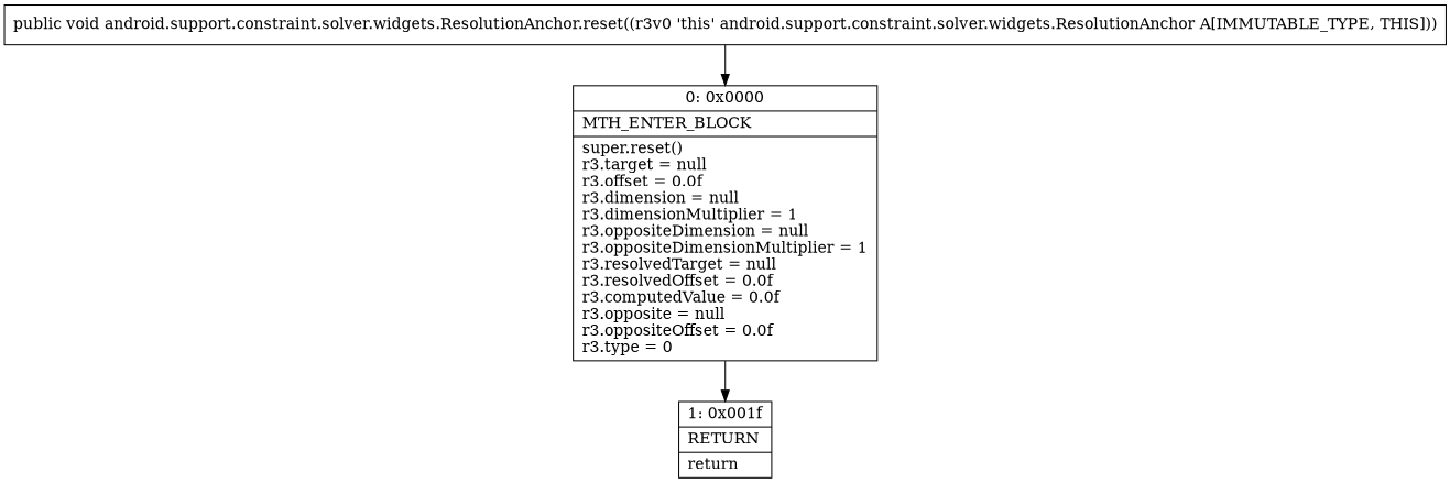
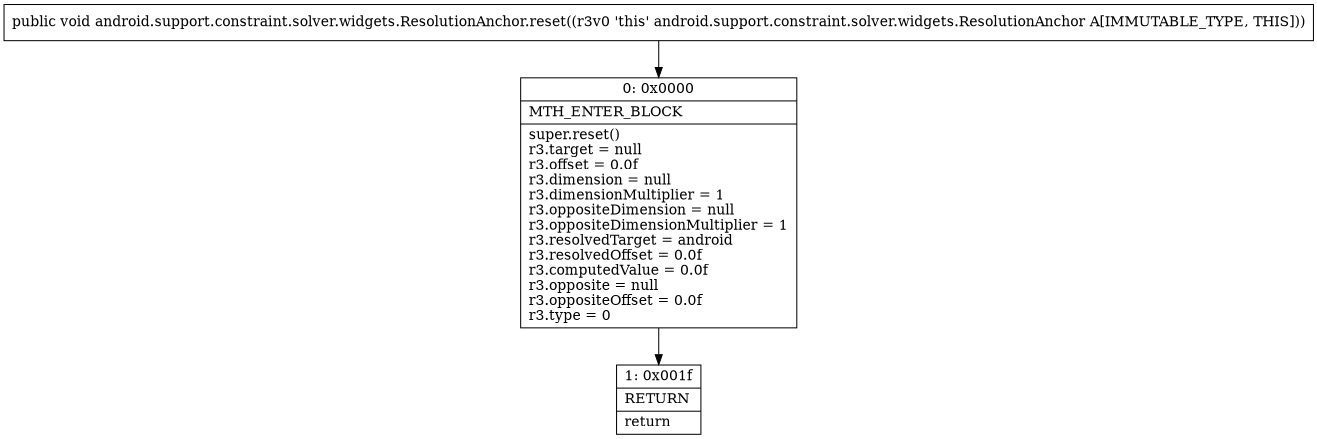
  digraph {
    node [shape=record]
-   n1 [label="{0\:\ 0x0000|MTH_ENTER_BLOCK\l|super.reset()\lr3.target = null\lr3.offset = 0.0f\lr3.dimension = null\lr3.dimensionMultiplier = 1\lr3.oppositeDimension = null\lr3.oppositeDimensionMultiplier = 1\lr3.resolvedTarget = null\lr3.resolvedOffset = 0.0f\lr3.computedValue = 0.0f\lr3.opposite = null\lr3.oppositeOffset = 0.0f\lr3.type = 0\l}"]
+   n1 [label="{0\:\ 0x0000|MTH_ENTER_BLOCK\l|super.reset()\lr3.target = null\lr3.offset = 0.0f\lr3.dimension = null\lr3.dimensionMultiplier = 1\lr3.oppositeDimension = null\lr3.oppositeDimensionMultiplier = 1\lr3.resolvedTarget = android\lr3.resolvedOffset = 0.0f\lr3.computedValue = 0.0f\lr3.opposite = null\lr3.oppositeOffset = 0.0f\lr3.type = 0\l}"]
    n2 [label="{1\:\ 0x001f|RETURN\l|return\l}"]
    n3 [label="{public void android.support.constraint.solver.widgets.ResolutionAnchor.reset((r3v0 'this' android.support.constraint.solver.widgets.ResolutionAnchor A[IMMUTABLE_TYPE, THIS])) }"]
    n1 -> n2
    n3 -> n1
  }
